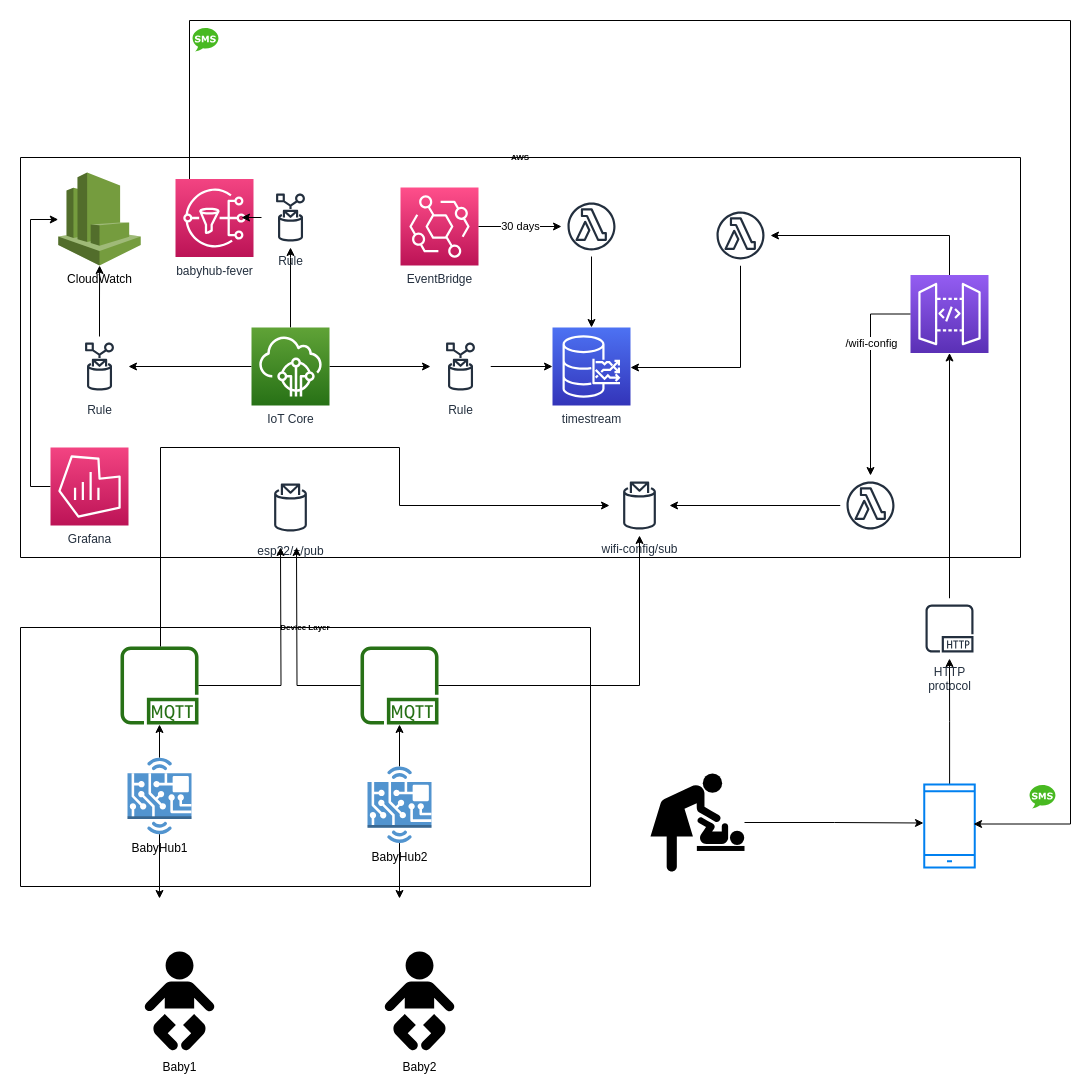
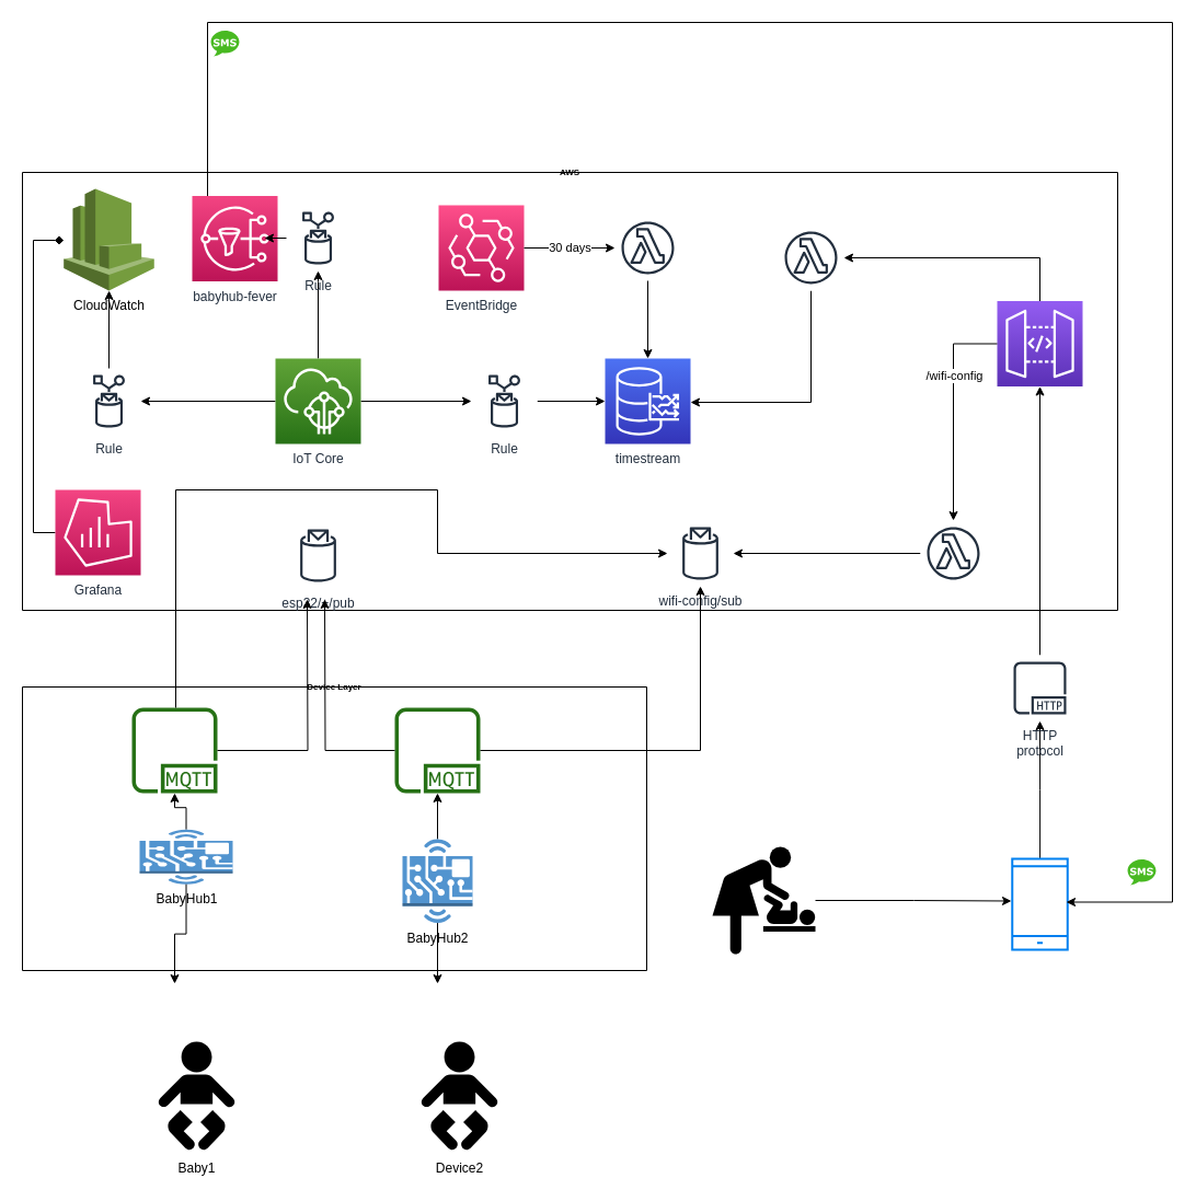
  <mxCell id="0" />
  <mxCell id="1" parent="0" />
  <mxCell id="2" style="edgeStyle=orthogonalEdgeStyle;rounded=0;orthogonalLoop=1;jettySize=auto;html=1;" parent="1" source="5" target="19" edge="1"><mxGeometry relative="1" as="geometry" /></mxCell>
  <mxCell id="3" style="edgeStyle=orthogonalEdgeStyle;rounded=0;orthogonalLoop=1;jettySize=auto;html=1;" parent="1" source="5" target="22" edge="1"><mxGeometry relative="1" as="geometry" /></mxCell>
  <mxCell id="4" style="edgeStyle=orthogonalEdgeStyle;rounded=0;orthogonalLoop=1;jettySize=auto;html=1;" edge="1" parent="1" source="5" target="20"><mxGeometry relative="1" as="geometry"><Array as="points"><mxPoint x="290" y="257" /></Array></mxGeometry></mxCell>
  <mxCell id="5" value="IoT Core" style="outlineConnect=0;fontColor=#232F3E;gradientColor=#60A337;gradientDirection=north;fillColor=#277116;strokeColor=#ffffff;dashed=0;verticalLabelPosition=bottom;verticalAlign=top;align=center;html=1;fontSize=12;fontStyle=0;aspect=fixed;shape=mxgraph.aws4.resourceIcon;resIcon=mxgraph.aws4.iot_core;" parent="1" vertex="1"><mxGeometry x="251" y="327" width="78" height="78" as="geometry" /></mxCell>
  <mxCell id="6" value="" style="group" parent="1" vertex="1" connectable="0"><mxGeometry x="95" y="898" width="128" height="155" as="geometry" /></mxCell>
  <mxCell id="7" value="" style="shape=image;html=1;verticalAlign=top;verticalLabelPosition=bottom;labelBackgroundColor=#ffffff;imageAspect=0;aspect=fixed;image=https://cdn4.iconfinder.com/data/icons/baby-22/128/Baby-14-128.png" parent="6" vertex="1"><mxGeometry width="128" height="128" as="geometry" /></mxCell>
  <mxCell id="8" value="Baby1" style="shape=mxgraph.signs.people.baby_1;html=1;fillColor=#000000;strokeColor=none;verticalLabelPosition=bottom;verticalAlign=top;align=center;" parent="6" vertex="1"><mxGeometry x="46" y="53" width="76" height="102" as="geometry" /></mxCell>
  <mxCell id="9" style="edgeStyle=orthogonalEdgeStyle;rounded=0;orthogonalLoop=1;jettySize=auto;html=1;" edge="1" parent="1" source="10" target="56"><mxGeometry relative="1" as="geometry" /></mxCell>
  <mxCell id="10" value="" style="html=1;verticalLabelPosition=bottom;align=center;labelBackgroundColor=#ffffff;verticalAlign=top;strokeWidth=2;strokeColor=#0080F0;shadow=0;dashed=0;shape=mxgraph.ios7.icons.smartphone;" parent="1" vertex="1"><mxGeometry x="923.75" y="783.99" width="50.5" height="83.01" as="geometry" /></mxCell>
  <mxCell id="11" value="Device Layer" style="swimlane;startSize=0;fontSize=8;" parent="1" vertex="1"><mxGeometry x="20" y="627" width="570" height="259" as="geometry" /></mxCell>
  <mxCell id="12" value="" style="outlineConnect=0;fontColor=#232F3E;gradientColor=none;fillColor=#277116;strokeColor=none;dashed=0;verticalLabelPosition=bottom;verticalAlign=top;align=center;html=1;fontSize=12;fontStyle=0;aspect=fixed;pointerEvents=1;shape=mxgraph.aws4.mqtt_protocol;" parent="11" vertex="1"><mxGeometry x="100" y="19" width="78" height="78" as="geometry" /></mxCell>
  <mxCell id="13" style="edgeStyle=orthogonalEdgeStyle;rounded=0;orthogonalLoop=1;jettySize=auto;html=1;" parent="11" source="14" target="12" edge="1"><mxGeometry relative="1" as="geometry" /></mxCell>
- <mxCell id="14" value="BabyHub1" style="outlineConnect=0;dashed=0;verticalLabelPosition=bottom;verticalAlign=top;align=center;html=1;shape=mxgraph.aws3.hardware_board;fillColor=#5294CF;gradientColor=none;" parent="11" vertex="1"><mxGeometry x="107" y="130.21" width="64" height="76.57" as="geometry" /></mxCell>
+ <mxCell id="14" value="BabyHub1" style="outlineConnect=0;dashed=0;verticalLabelPosition=bottom;verticalAlign=top;align=center;html=1;shape=mxgraph.aws3.hardware_board;fillColor=#5294CF;gradientColor=none;" parent="11" vertex="1"><mxGeometry x="107" y="130.21" width="85" height="50" as="geometry" /></mxCell>
  <mxCell id="15" style="edgeStyle=orthogonalEdgeStyle;rounded=0;orthogonalLoop=1;jettySize=auto;html=1;" parent="11" source="16" target="17" edge="1"><mxGeometry relative="1" as="geometry" /></mxCell>
  <mxCell id="16" value="BabyHub2&lt;br&gt;" style="outlineConnect=0;dashed=0;verticalLabelPosition=bottom;verticalAlign=top;align=center;html=1;shape=mxgraph.aws3.hardware_board;fillColor=#5294CF;gradientColor=none;" parent="11" vertex="1"><mxGeometry x="347" y="139.0" width="64" height="76.57" as="geometry" /></mxCell>
  <mxCell id="17" value="" style="outlineConnect=0;fontColor=#232F3E;gradientColor=none;fillColor=#277116;strokeColor=none;dashed=0;verticalLabelPosition=bottom;verticalAlign=top;align=center;html=1;fontSize=12;fontStyle=0;aspect=fixed;pointerEvents=1;shape=mxgraph.aws4.mqtt_protocol;" parent="11" vertex="1"><mxGeometry x="340" y="19" width="78" height="78" as="geometry" /></mxCell>
  <mxCell id="18" value="AWS" style="swimlane;startSize=0;fontSize=8;" parent="1" vertex="1"><mxGeometry x="20" y="157" width="1000" height="400" as="geometry"><mxRectangle x="240" y="90" width="60" height="20" as="alternateBounds" /></mxGeometry></mxCell>
  <mxCell id="19" value="Rule" style="sketch=0;outlineConnect=0;fontColor=#232F3E;gradientColor=none;strokeColor=#232F3E;fillColor=#ffffff;dashed=0;verticalLabelPosition=bottom;verticalAlign=top;align=center;html=1;fontSize=12;fontStyle=0;aspect=fixed;shape=mxgraph.aws4.resourceIcon;resIcon=mxgraph.aws4.rule;" parent="18" vertex="1"><mxGeometry x="50" y="179" width="58" height="60" as="geometry" /></mxCell>
  <mxCell id="20" value="Rule" style="sketch=0;outlineConnect=0;fontColor=#232F3E;gradientColor=none;strokeColor=#232F3E;fillColor=#ffffff;dashed=0;verticalLabelPosition=bottom;verticalAlign=top;align=center;html=1;fontSize=12;fontStyle=0;aspect=fixed;shape=mxgraph.aws4.resourceIcon;resIcon=mxgraph.aws4.rule;" parent="18" vertex="1"><mxGeometry x="241" y="30" width="58" height="60" as="geometry" /></mxCell>
  <mxCell id="21" style="edgeStyle=orthogonalEdgeStyle;rounded=0;orthogonalLoop=1;jettySize=auto;html=1;" parent="18" source="22" target="24" edge="1"><mxGeometry relative="1" as="geometry" /></mxCell>
  <mxCell id="22" value="Rule" style="sketch=0;outlineConnect=0;fontColor=#232F3E;gradientColor=none;strokeColor=#232F3E;fillColor=#ffffff;dashed=0;verticalLabelPosition=bottom;verticalAlign=top;align=center;html=1;fontSize=12;fontStyle=0;aspect=fixed;shape=mxgraph.aws4.resourceIcon;resIcon=mxgraph.aws4.rule;" parent="18" vertex="1"><mxGeometry x="410" y="179" width="60" height="60" as="geometry" /></mxCell>
  <mxCell id="23" value="EventBridge" style="sketch=0;points=[[0,0,0],[0.25,0,0],[0.5,0,0],[0.75,0,0],[1,0,0],[0,1,0],[0.25,1,0],[0.5,1,0],[0.75,1,0],[1,1,0],[0,0.25,0],[0,0.5,0],[0,0.75,0],[1,0.25,0],[1,0.5,0],[1,0.75,0]];outlineConnect=0;fontColor=#232F3E;gradientColor=#FF4F8B;gradientDirection=north;fillColor=#BC1356;strokeColor=#ffffff;dashed=0;verticalLabelPosition=bottom;verticalAlign=top;align=center;html=1;fontSize=12;fontStyle=0;aspect=fixed;shape=mxgraph.aws4.resourceIcon;resIcon=mxgraph.aws4.eventbridge;" parent="18" vertex="1"><mxGeometry x="380" y="30" width="78" height="78" as="geometry" /></mxCell>
  <mxCell id="24" value="timestream" style="sketch=0;points=[[0,0,0],[0.25,0,0],[0.5,0,0],[0.75,0,0],[1,0,0],[0,1,0],[0.25,1,0],[0.5,1,0],[0.75,1,0],[1,1,0],[0,0.25,0],[0,0.5,0],[0,0.75,0],[1,0.25,0],[1,0.5,0],[1,0.75,0]];outlineConnect=0;fontColor=#232F3E;gradientColor=#4D72F3;gradientDirection=north;fillColor=#3334B9;strokeColor=#ffffff;dashed=0;verticalLabelPosition=bottom;verticalAlign=top;align=center;html=1;fontSize=12;fontStyle=0;aspect=fixed;shape=mxgraph.aws4.resourceIcon;resIcon=mxgraph.aws4.timestream;" parent="18" vertex="1"><mxGeometry x="532" y="170" width="78" height="78" as="geometry" /></mxCell>
  <mxCell id="25" value="wifi-config/sub" style="sketch=0;outlineConnect=0;fontColor=#232F3E;gradientColor=none;strokeColor=#232F3E;fillColor=#ffffff;dashed=0;verticalLabelPosition=bottom;verticalAlign=top;align=center;html=1;fontSize=12;fontStyle=0;aspect=fixed;shape=mxgraph.aws4.resourceIcon;resIcon=mxgraph.aws4.topic_2;" parent="18" vertex="1"><mxGeometry x="589" y="318" width="60" height="60" as="geometry" /></mxCell>
  <mxCell id="26" value="CloudWatch" style="outlineConnect=0;dashed=0;verticalLabelPosition=bottom;verticalAlign=top;align=center;html=1;shape=mxgraph.aws3.cloudwatch;fillColor=#759C3E;gradientColor=none;" parent="18" vertex="1"><mxGeometry x="37.75" y="15" width="82.5" height="93" as="geometry" /></mxCell>
  <mxCell id="27" style="edgeStyle=orthogonalEdgeStyle;rounded=0;orthogonalLoop=1;jettySize=auto;html=1;" parent="18" source="19" target="26" edge="1"><mxGeometry relative="1" as="geometry" /></mxCell>
  <mxCell id="28" value="" style="sketch=0;outlineConnect=0;fontColor=#232F3E;gradientColor=none;strokeColor=#232F3E;fillColor=#ffffff;dashed=0;verticalLabelPosition=bottom;verticalAlign=top;align=center;html=1;fontSize=12;fontStyle=0;aspect=fixed;shape=mxgraph.aws4.resourceIcon;resIcon=mxgraph.aws4.lambda_function;" parent="18" vertex="1"><mxGeometry x="541" y="39" width="60" height="60" as="geometry" /></mxCell>
  <mxCell id="29" style="edgeStyle=orthogonalEdgeStyle;rounded=0;orthogonalLoop=1;jettySize=auto;html=1;" parent="18" source="28" target="24" edge="1"><mxGeometry relative="1" as="geometry" /></mxCell>
  <mxCell id="30" value="30 days" style="edgeStyle=orthogonalEdgeStyle;rounded=0;orthogonalLoop=1;jettySize=auto;html=1;" parent="18" source="23" target="28" edge="1"><mxGeometry relative="1" as="geometry" /></mxCell>
  <mxCell id="31" value="babyhub-fever" style="outlineConnect=0;fontColor=#232F3E;gradientColor=#F34482;gradientDirection=north;fillColor=#BC1356;strokeColor=#ffffff;dashed=0;verticalLabelPosition=bottom;verticalAlign=top;align=center;html=1;fontSize=12;fontStyle=0;aspect=fixed;shape=mxgraph.aws4.resourceIcon;resIcon=mxgraph.aws4.sns;" parent="18" vertex="1"><mxGeometry x="155" y="21.5" width="78" height="78" as="geometry" /></mxCell>
  <mxCell id="32" value="" style="edgeStyle=orthogonalEdgeStyle;rounded=0;orthogonalLoop=1;jettySize=auto;html=1;" parent="18" source="20" target="31" edge="1"><mxGeometry relative="1" as="geometry" /></mxCell>
  <mxCell id="33" style="edgeStyle=orthogonalEdgeStyle;rounded=0;orthogonalLoop=1;jettySize=auto;html=1;" edge="1" parent="18" source="34" target="40"><mxGeometry relative="1" as="geometry"><Array as="points"><mxPoint x="929" y="78" /></Array></mxGeometry></mxCell>
  <mxCell id="34" value="" style="sketch=0;points=[[0,0,0],[0.25,0,0],[0.5,0,0],[0.75,0,0],[1,0,0],[0,1,0],[0.25,1,0],[0.5,1,0],[0.75,1,0],[1,1,0],[0,0.25,0],[0,0.5,0],[0,0.75,0],[1,0.25,0],[1,0.5,0],[1,0.75,0]];outlineConnect=0;fontColor=#232F3E;gradientColor=#945DF2;gradientDirection=north;fillColor=#5A30B5;strokeColor=#ffffff;dashed=0;verticalLabelPosition=bottom;verticalAlign=top;align=center;html=1;fontSize=12;fontStyle=0;aspect=fixed;shape=mxgraph.aws4.resourceIcon;resIcon=mxgraph.aws4.api_gateway;" parent="18" vertex="1"><mxGeometry x="890" y="117.5" width="78" height="78" as="geometry" /></mxCell>
  <mxCell id="35" style="edgeStyle=orthogonalEdgeStyle;rounded=0;orthogonalLoop=1;jettySize=auto;html=1;" parent="18" source="34" target="42" edge="1"><mxGeometry relative="1" as="geometry"><mxPoint x="764.5" y="173" as="targetPoint" /></mxGeometry></mxCell>
  <mxCell id="36" value="/wifi-config" style="edgeLabel;html=1;align=center;verticalAlign=middle;resizable=0;points=[];" parent="35" vertex="1" connectable="0"><mxGeometry x="-0.315" relative="1" as="geometry"><mxPoint as="offset" /></mxGeometry></mxCell>
- <mxCell id="37" style="edgeStyle=orthogonalEdgeStyle;rounded=0;orthogonalLoop=1;jettySize=auto;html=1;" edge="1" parent="18" source="38" target="26"><mxGeometry relative="1" as="geometry"><Array as="points"><mxPoint x="10" y="329" /><mxPoint x="10" y="62" /></Array></mxGeometry></mxCell>
+ <mxCell id="37" style="edgeStyle=orthogonalEdgeStyle;rounded=0;orthogonalLoop=1;jettySize=auto;html=1;endArrow=diamond;" edge="1" parent="18" source="38" target="26"><mxGeometry relative="1" as="geometry"><Array as="points"><mxPoint x="10" y="329" /><mxPoint x="10" y="62" /></Array></mxGeometry></mxCell>
  <mxCell id="38" value="Grafana" style="sketch=0;points=[[0,0,0],[0.25,0,0],[0.5,0,0],[0.75,0,0],[1,0,0],[0,1,0],[0.25,1,0],[0.5,1,0],[0.75,1,0],[1,1,0],[0,0.25,0],[0,0.5,0],[0,0.75,0],[1,0.25,0],[1,0.5,0],[1,0.75,0]];points=[[0,0,0],[0.25,0,0],[0.5,0,0],[0.75,0,0],[1,0,0],[0,1,0],[0.25,1,0],[0.5,1,0],[0.75,1,0],[1,1,0],[0,0.25,0],[0,0.5,0],[0,0.75,0],[1,0.25,0],[1,0.5,0],[1,0.75,0]];outlineConnect=0;fontColor=#232F3E;gradientColor=#F34482;gradientDirection=north;fillColor=#BC1356;strokeColor=#ffffff;dashed=0;verticalLabelPosition=bottom;verticalAlign=top;align=center;html=1;fontSize=12;fontStyle=0;aspect=fixed;shape=mxgraph.aws4.resourceIcon;resIcon=mxgraph.aws4.managed_service_for_grafana;" parent="18" vertex="1"><mxGeometry x="30" y="290" width="78" height="78" as="geometry" /></mxCell>
  <mxCell id="39" style="edgeStyle=orthogonalEdgeStyle;rounded=0;orthogonalLoop=1;jettySize=auto;html=1;" edge="1" parent="18" source="40" target="24"><mxGeometry relative="1" as="geometry"><Array as="points"><mxPoint x="720" y="210" /></Array></mxGeometry></mxCell>
  <mxCell id="40" value="" style="sketch=0;outlineConnect=0;fontColor=#232F3E;gradientColor=none;strokeColor=#232F3E;fillColor=#ffffff;dashed=0;verticalLabelPosition=bottom;verticalAlign=top;align=center;html=1;fontSize=12;fontStyle=0;aspect=fixed;shape=mxgraph.aws4.resourceIcon;resIcon=mxgraph.aws4.lambda_function;" vertex="1" parent="18"><mxGeometry x="690" y="48" width="60" height="60" as="geometry" /></mxCell>
  <mxCell id="41" style="edgeStyle=orthogonalEdgeStyle;rounded=0;orthogonalLoop=1;jettySize=auto;html=1;" edge="1" parent="18" source="42" target="25"><mxGeometry relative="1" as="geometry" /></mxCell>
  <mxCell id="42" value="" style="sketch=0;outlineConnect=0;fontColor=#232F3E;gradientColor=none;strokeColor=#232F3E;fillColor=#ffffff;dashed=0;verticalLabelPosition=bottom;verticalAlign=top;align=center;html=1;fontSize=12;fontStyle=0;aspect=fixed;shape=mxgraph.aws4.resourceIcon;resIcon=mxgraph.aws4.lambda_function;" vertex="1" parent="18"><mxGeometry x="820" y="318" width="60" height="60" as="geometry" /></mxCell>
  <mxCell id="43" style="edgeStyle=orthogonalEdgeStyle;rounded=0;orthogonalLoop=1;jettySize=auto;html=1;" parent="1" source="14" target="7" edge="1"><mxGeometry relative="1" as="geometry" /></mxCell>
  <mxCell id="44" value="esp32/+/pub" style="sketch=0;outlineConnect=0;fontColor=#232F3E;gradientColor=none;strokeColor=#232F3E;fillColor=#ffffff;dashed=0;verticalLabelPosition=bottom;verticalAlign=top;align=center;html=1;fontSize=12;fontStyle=0;aspect=fixed;shape=mxgraph.aws4.resourceIcon;resIcon=mxgraph.aws4.topic_2;" parent="1" vertex="1"><mxGeometry x="260" y="477" width="60" height="60" as="geometry" /></mxCell>
  <mxCell id="45" style="edgeStyle=orthogonalEdgeStyle;rounded=0;orthogonalLoop=1;jettySize=auto;html=1;" parent="1" source="12" edge="1"><mxGeometry relative="1" as="geometry"><mxPoint x="200" y="646" as="sourcePoint" /><mxPoint x="280" y="547" as="targetPoint" /></mxGeometry></mxCell>
  <mxCell id="46" style="edgeStyle=orthogonalEdgeStyle;rounded=0;orthogonalLoop=1;jettySize=auto;html=1;" parent="1" source="17" edge="1"><mxGeometry relative="1" as="geometry"><mxPoint x="296" y="547" as="targetPoint" /><mxPoint x="360" y="646" as="sourcePoint" /></mxGeometry></mxCell>
  <mxCell id="47" value="" style="group" parent="1" vertex="1" connectable="0"><mxGeometry x="335" y="898" width="128" height="155" as="geometry" /></mxCell>
  <mxCell id="48" value="" style="group" parent="47" vertex="1" connectable="0"><mxGeometry width="128" height="155" as="geometry" /></mxCell>
  <mxCell id="49" value="" style="shape=image;html=1;verticalAlign=top;verticalLabelPosition=bottom;labelBackgroundColor=#ffffff;imageAspect=0;aspect=fixed;image=https://cdn4.iconfinder.com/data/icons/baby-22/128/Baby-14-128.png" parent="48" vertex="1"><mxGeometry width="128" height="128" as="geometry" /></mxCell>
- <mxCell id="50" value="Baby2" style="shape=mxgraph.signs.people.baby_1;html=1;fillColor=#000000;strokeColor=none;verticalLabelPosition=bottom;verticalAlign=top;align=center;" parent="48" vertex="1"><mxGeometry x="46" y="53" width="76" height="102" as="geometry" /></mxCell>
+ <mxCell id="50" value="Device2" style="shape=mxgraph.signs.people.baby_1;html=1;fillColor=#000000;strokeColor=none;verticalLabelPosition=bottom;verticalAlign=top;align=center;" parent="48" vertex="1"><mxGeometry x="46" y="53" width="76" height="102" as="geometry" /></mxCell>
  <mxCell id="51" style="edgeStyle=orthogonalEdgeStyle;rounded=0;orthogonalLoop=1;jettySize=auto;html=1;" parent="1" source="16" target="49" edge="1"><mxGeometry relative="1" as="geometry" /></mxCell>
  <mxCell id="52" style="edgeStyle=orthogonalEdgeStyle;rounded=0;orthogonalLoop=1;jettySize=auto;html=1;entryX=-0.015;entryY=0.464;entryDx=0;entryDy=0;entryPerimeter=0;" parent="1" source="53" target="10" edge="1"><mxGeometry relative="1" as="geometry" /></mxCell>
  <mxCell id="53" value="" style="shape=mxgraph.signs.people.changing_station;html=1;pointerEvents=1;fillColor=#000000;strokeColor=none;verticalLabelPosition=bottom;verticalAlign=top;align=center;" parent="1" vertex="1"><mxGeometry x="650" y="773" width="94" height="98" as="geometry" /></mxCell>
  <mxCell id="54" value="" style="dashed=0;outlineConnect=0;html=1;align=center;labelPosition=center;verticalLabelPosition=bottom;verticalAlign=top;shape=mxgraph.weblogos.sms;fillColor=#48B921;strokeColor=none" parent="1" vertex="1"><mxGeometry x="1029" y="783.99" width="25.95" height="24" as="geometry" /></mxCell>
  <mxCell id="55" style="edgeStyle=orthogonalEdgeStyle;rounded=0;orthogonalLoop=1;jettySize=auto;html=1;" edge="1" parent="1" source="56" target="34"><mxGeometry relative="1" as="geometry" /></mxCell>
  <mxCell id="56" value="HTTP&#10;protocol" style="sketch=0;outlineConnect=0;fontColor=#232F3E;gradientColor=none;strokeColor=#232F3E;fillColor=#ffffff;dashed=0;verticalLabelPosition=bottom;verticalAlign=top;align=center;html=1;fontSize=12;fontStyle=0;aspect=fixed;shape=mxgraph.aws4.resourceIcon;resIcon=mxgraph.aws4.http_protocol;" parent="1" vertex="1"><mxGeometry x="919" y="598.01" width="60" height="60" as="geometry" /></mxCell>
  <mxCell id="57" value="" style="shape=image;html=1;verticalAlign=top;verticalLabelPosition=bottom;labelBackgroundColor=#ffffff;imageAspect=0;aspect=fixed;image=https://cdn2.iconfinder.com/data/icons/education-1021/200/Certificate-128.png" parent="1" vertex="1"><mxGeometry x="300" y="567" width="36" height="36" as="geometry" /></mxCell>
  <mxCell id="58" style="edgeStyle=orthogonalEdgeStyle;rounded=0;orthogonalLoop=1;jettySize=auto;html=1;entryX=0.976;entryY=0.476;entryDx=0;entryDy=0;entryPerimeter=0;" parent="1" source="31" target="10" edge="1"><mxGeometry relative="1" as="geometry"><Array as="points"><mxPoint x="189" y="20" /><mxPoint x="1070" y="20" /><mxPoint x="1070" y="824" /></Array></mxGeometry></mxCell>
  <mxCell id="59" style="edgeStyle=orthogonalEdgeStyle;rounded=0;orthogonalLoop=1;jettySize=auto;html=1;" parent="1" source="17" target="25" edge="1"><mxGeometry relative="1" as="geometry" /></mxCell>
  <mxCell id="60" style="edgeStyle=orthogonalEdgeStyle;rounded=0;orthogonalLoop=1;jettySize=auto;html=1;" parent="1" source="12" target="25" edge="1"><mxGeometry relative="1" as="geometry"><Array as="points"><mxPoint x="160" y="447" /><mxPoint x="399" y="447" /></Array></mxGeometry></mxCell>
  <mxCell id="61" value="" style="dashed=0;outlineConnect=0;html=1;align=center;labelPosition=center;verticalLabelPosition=bottom;verticalAlign=top;shape=mxgraph.weblogos.sms;fillColor=#48B921;strokeColor=none" vertex="1" parent="1"><mxGeometry x="192" y="27" width="25.95" height="24" as="geometry" /></mxCell>
